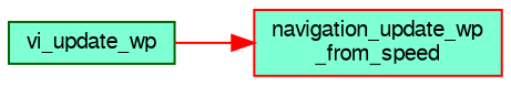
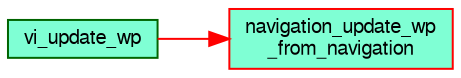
  digraph {
    rankdir=LR
    node [fillcolor=aquamarine fontname=FreeSans fontsize=10 shape=record style=filled]
    n1 [color=darkgreen fontcolor=black height=0.2 label=vi_update_wp width=0.4]
-   n2 [color=red height=0.2 label="navigation_update_wp\l_from_speed" width=0.4]
+   n2 [color=red height=0.2 label="navigation_update_wp\l_from_navigation" width=0.4]
    n1 -> n2 [color=red fontname=FreeSans fontsize=10 labelfontname=FreeSans labelfontsize=10 style=solid]
  }
